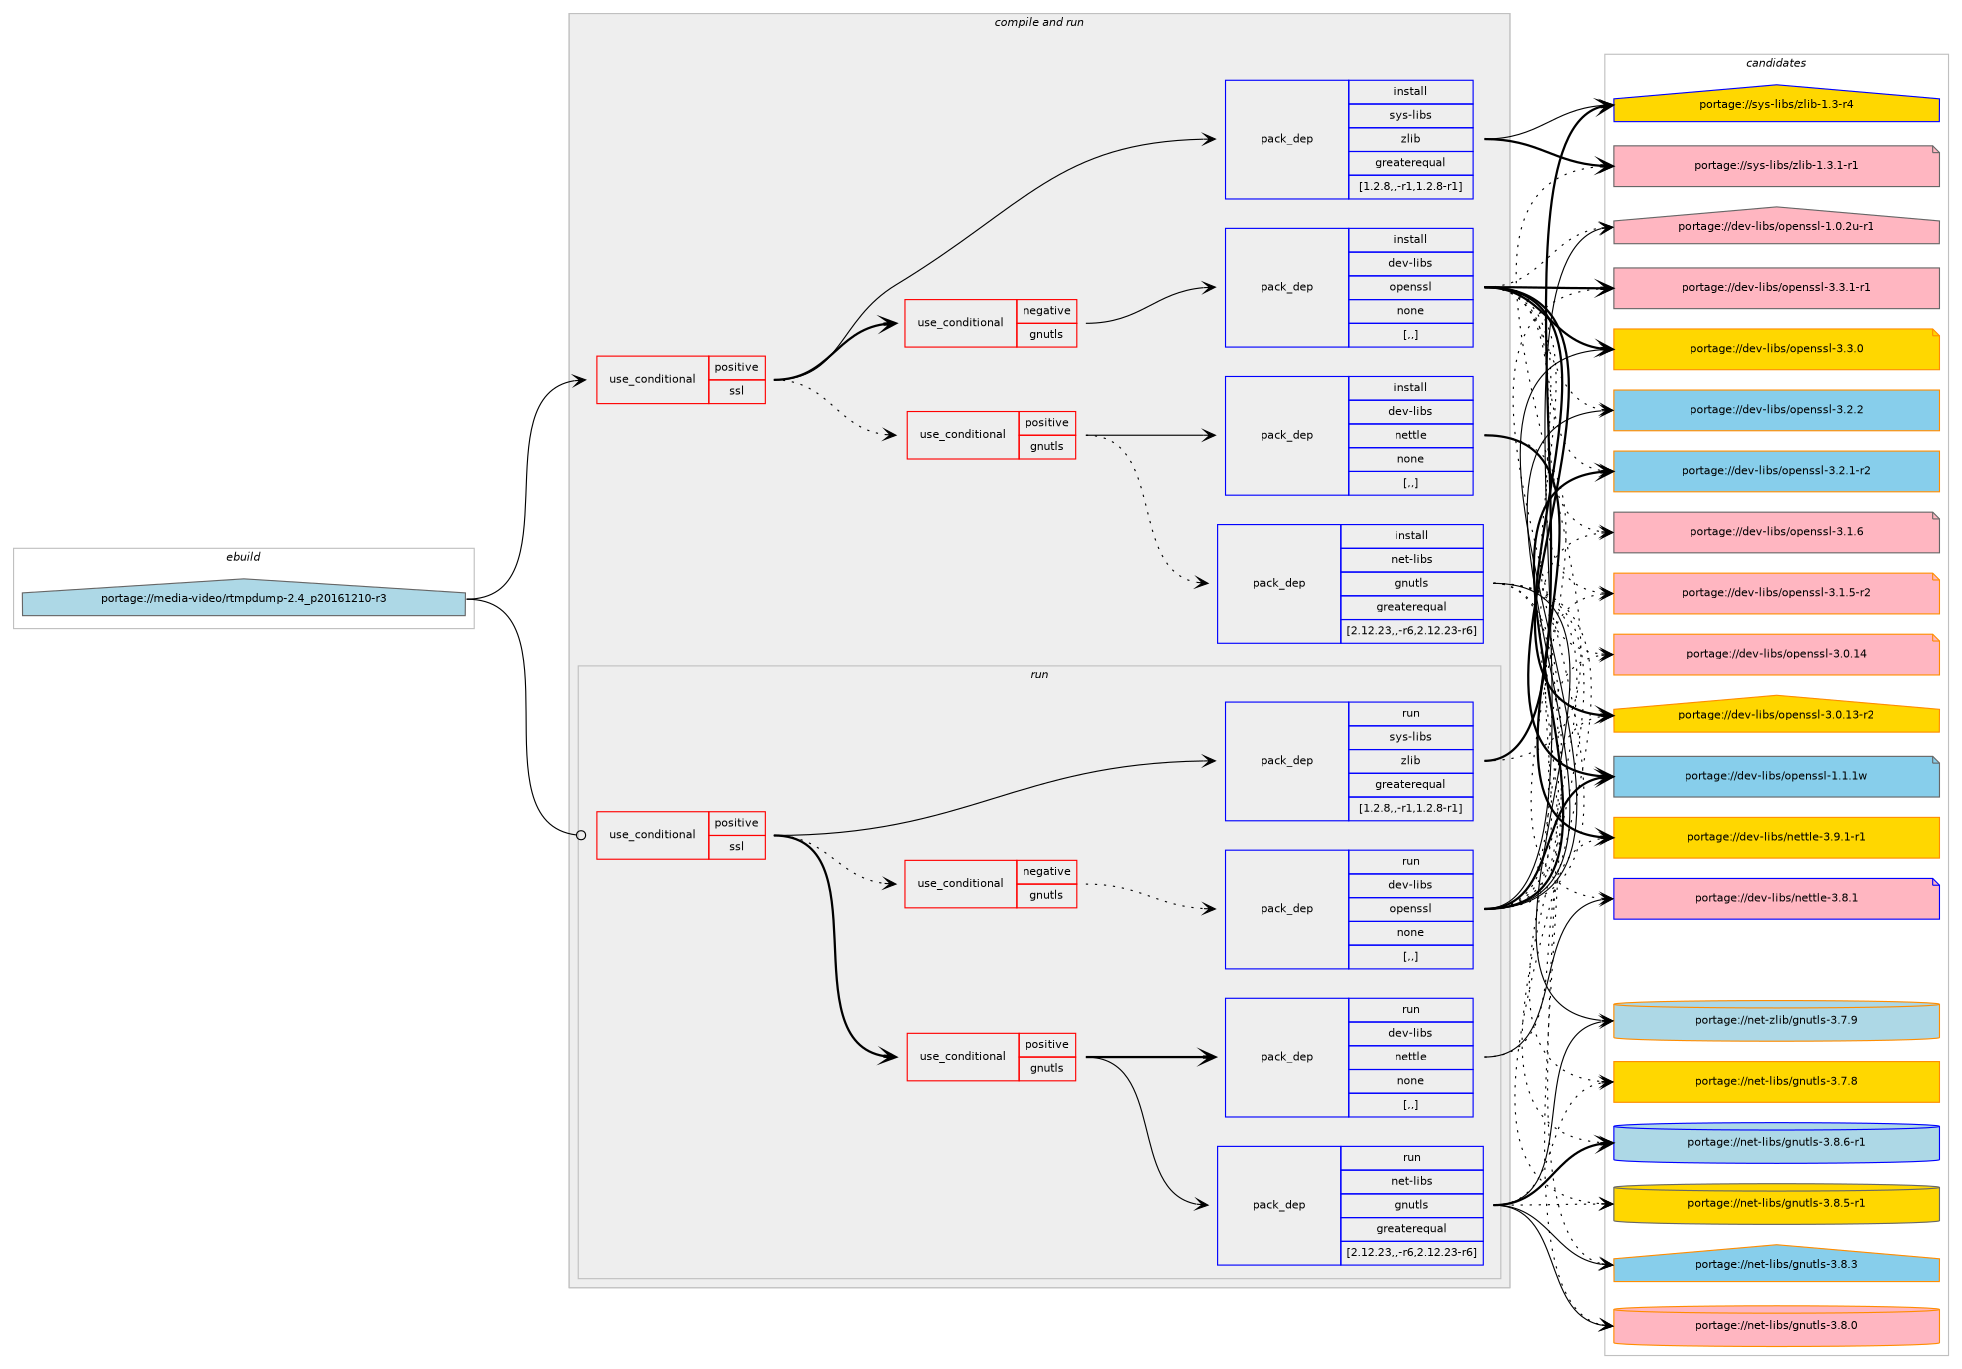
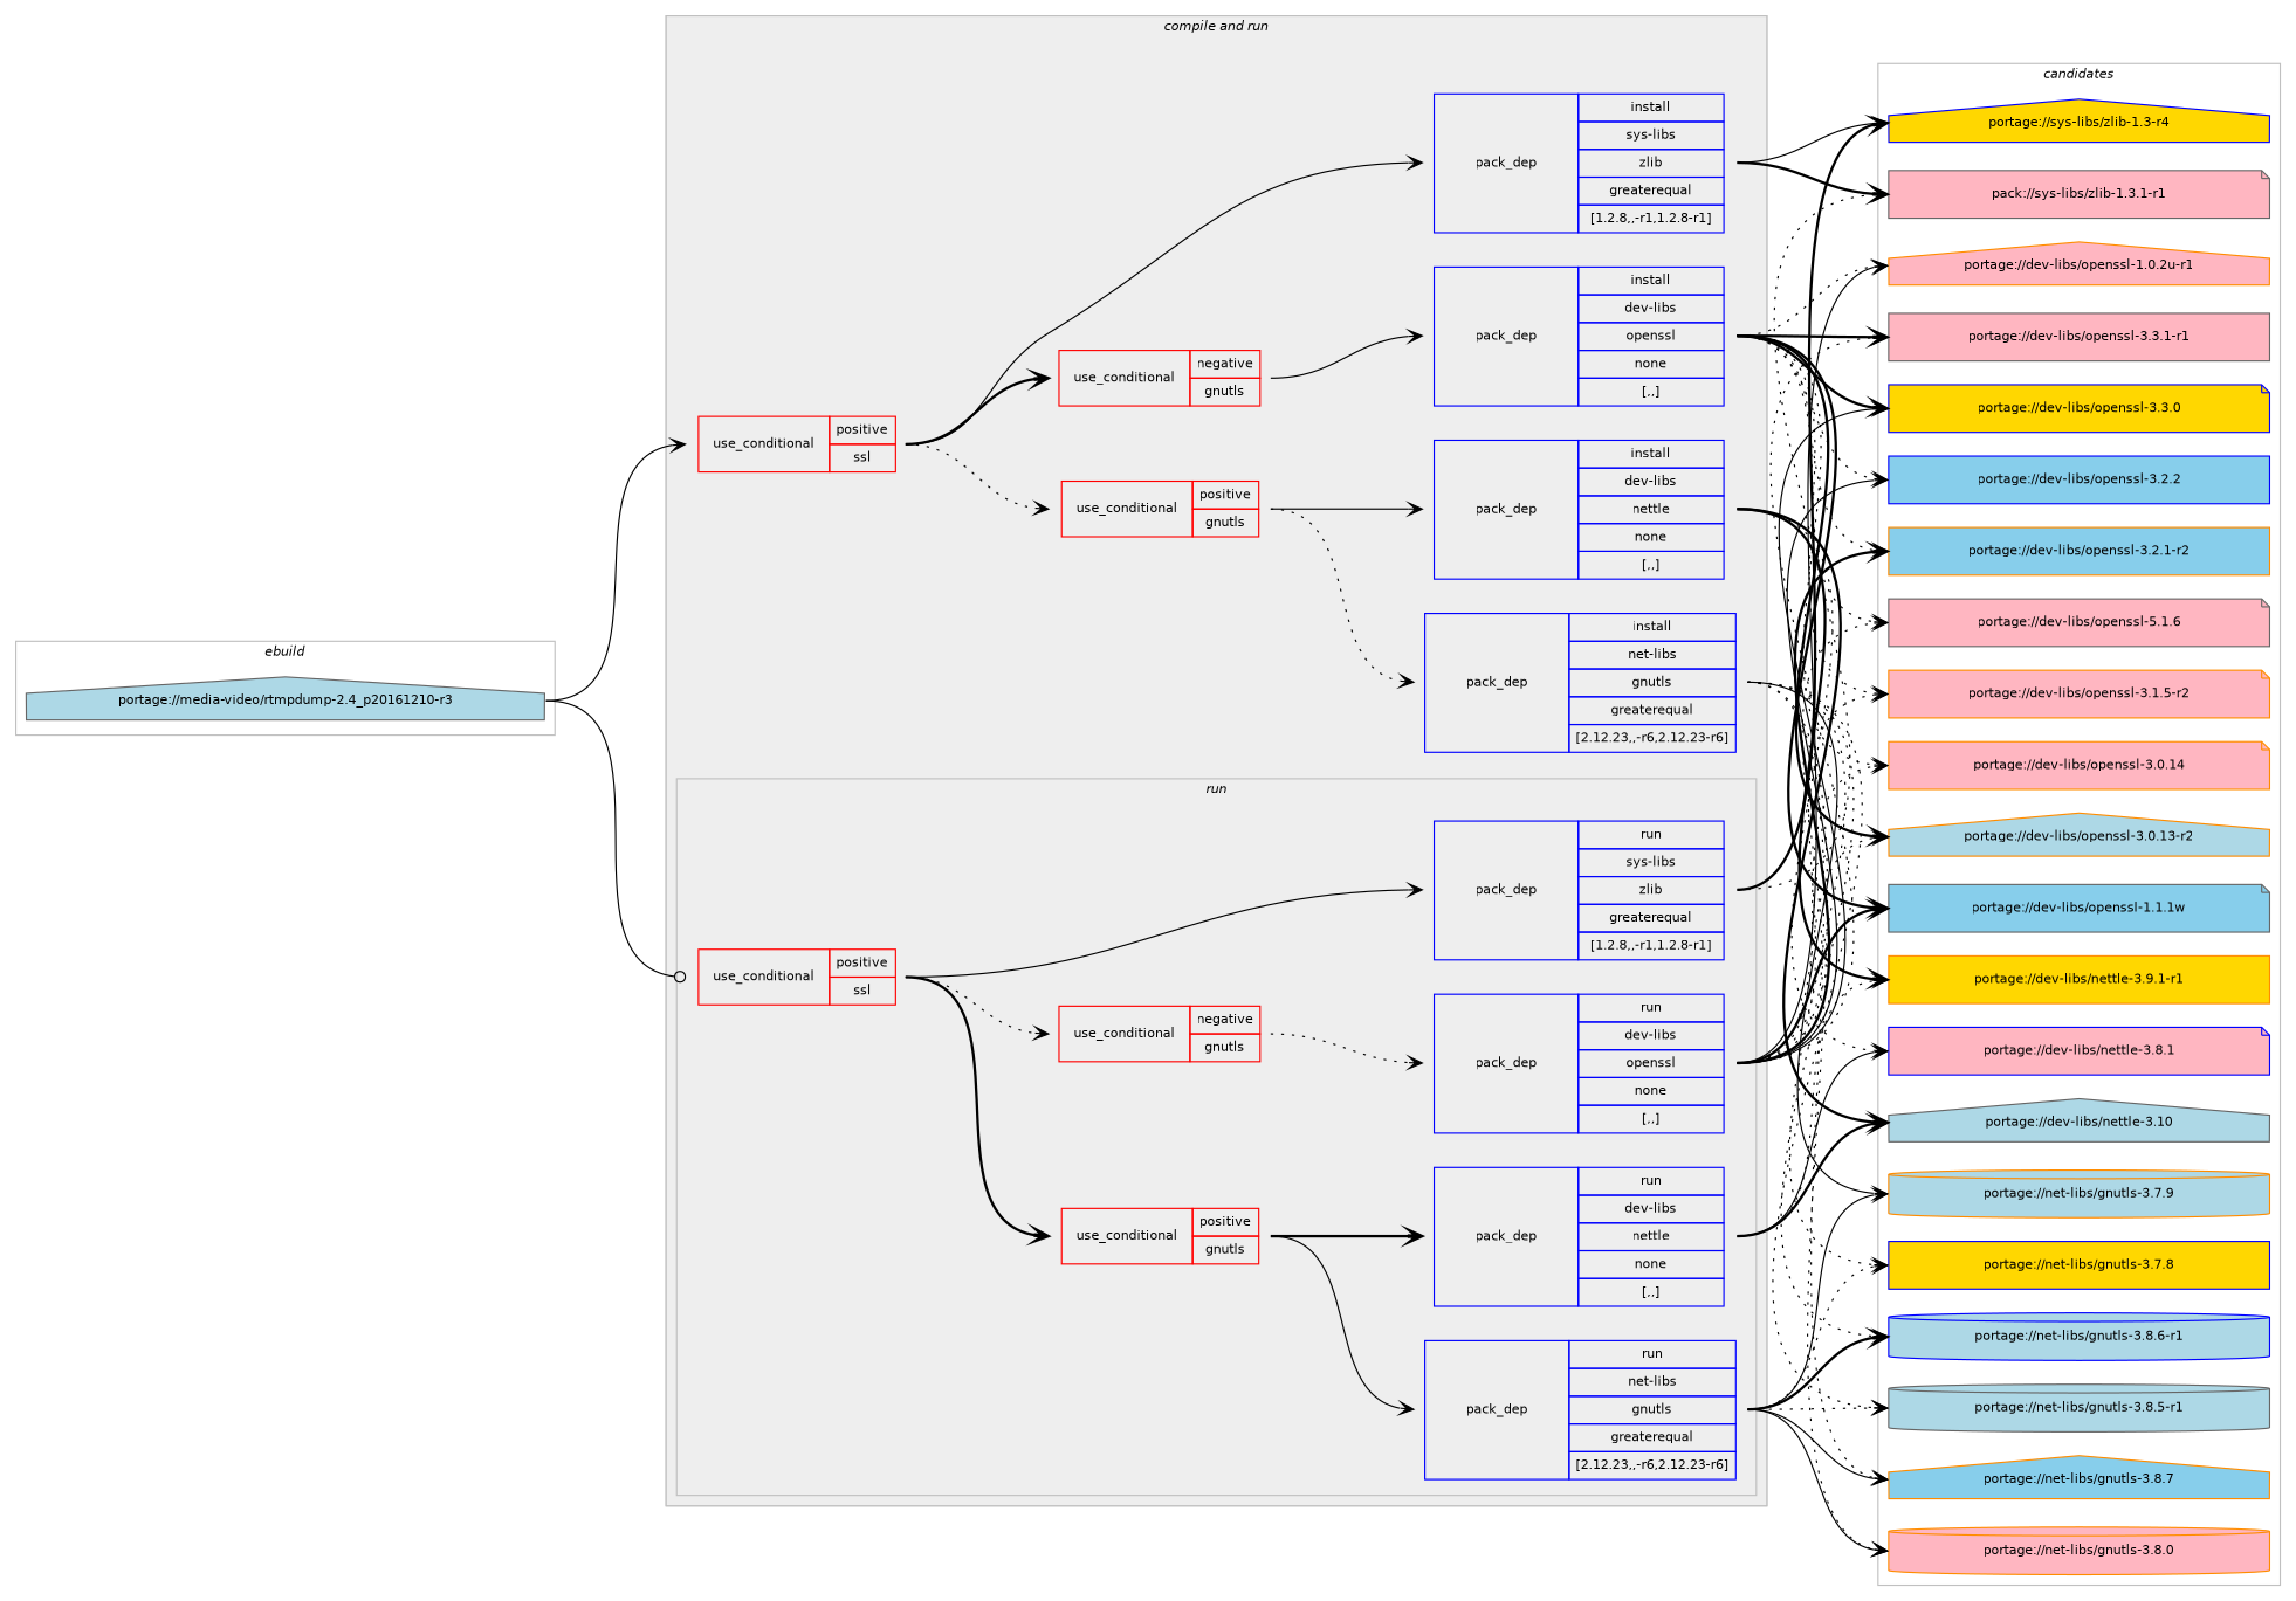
  digraph {
    compound=true
    concentrate=true
    fontname=Helvetica
    fontsize=10
    newrank=true
    rankdir=LR
    ranksep=1.5
    node [color=blue fontname=Helvetica fontsize=10 shape=none style=filled]
    edge [arrowhead=vee headport=w style=dotted tailport=e weight=100]
    n1 [color=gray40 fillcolor=lightblue label="portage://media-video/rtmpdump-2.4_p20161210-r3" shape=house width=4]
    n2 [label=<<TABLE BORDER="0" CELLBORDER="1" CELLSPACING="0" CELLPADDING="4" WIDTH="220"><TR><TD ROWSPAN="6" CELLPADDING="30">pack_dep</TD></TR><TR><TD WIDTH="110">install</TD></TR><TR><TD>net-libs</TD></TR><TR><TD>gnutls</TD></TR><TR><TD>greaterequal</TD></TR><TR><TD>[2.12.23,,-r6,2.12.23-r6]</TD></TR></TABLE>> style=""]
    n3 [label=<<TABLE BORDER="0" CELLBORDER="1" CELLSPACING="0" CELLPADDING="4" WIDTH="220"><TR><TD ROWSPAN="6" CELLPADDING="30">pack_dep</TD></TR><TR><TD WIDTH="110">install</TD></TR><TR><TD>dev-libs</TD></TR><TR><TD>nettle</TD></TR><TR><TD>none</TD></TR><TR><TD>[,,]</TD></TR></TABLE>> style=""]
    n4 [color=red label=<<TABLE BORDER="0" CELLBORDER="1" CELLSPACING="0" CELLPADDING="4"><TR><TD ROWSPAN="3" CELLPADDING="10">use_conditional</TD></TR><TR><TD>positive</TD></TR><TR><TD>gnutls</TD></TR></TABLE>> style=""]
    n5 [label=<<TABLE BORDER="0" CELLBORDER="1" CELLSPACING="0" CELLPADDING="4" WIDTH="220"><TR><TD ROWSPAN="6" CELLPADDING="30">pack_dep</TD></TR><TR><TD WIDTH="110">install</TD></TR><TR><TD>dev-libs</TD></TR><TR><TD>openssl</TD></TR><TR><TD>none</TD></TR><TR><TD>[,,]</TD></TR></TABLE>> style=""]
    n6 [color=red label=<<TABLE BORDER="0" CELLBORDER="1" CELLSPACING="0" CELLPADDING="4"><TR><TD ROWSPAN="3" CELLPADDING="10">use_conditional</TD></TR><TR><TD>negative</TD></TR><TR><TD>gnutls</TD></TR></TABLE>> style=""]
    n7 [label=<<TABLE BORDER="0" CELLBORDER="1" CELLSPACING="0" CELLPADDING="4" WIDTH="220"><TR><TD ROWSPAN="6" CELLPADDING="30">pack_dep</TD></TR><TR><TD WIDTH="110">install</TD></TR><TR><TD>sys-libs</TD></TR><TR><TD>zlib</TD></TR><TR><TD>greaterequal</TD></TR><TR><TD>[1.2.8,,-r1,1.2.8-r1]</TD></TR></TABLE>> style=""]
    n8 [color=red label=<<TABLE BORDER="0" CELLBORDER="1" CELLSPACING="0" CELLPADDING="4"><TR><TD ROWSPAN="3" CELLPADDING="10">use_conditional</TD></TR><TR><TD>positive</TD></TR><TR><TD>ssl</TD></TR></TABLE>> style=""]
    n9 [label=<<TABLE BORDER="0" CELLBORDER="1" CELLSPACING="0" CELLPADDING="4" WIDTH="220"><TR><TD ROWSPAN="6" CELLPADDING="30">pack_dep</TD></TR><TR><TD WIDTH="110">run</TD></TR><TR><TD>net-libs</TD></TR><TR><TD>gnutls</TD></TR><TR><TD>greaterequal</TD></TR><TR><TD>[2.12.23,,-r6,2.12.23-r6]</TD></TR></TABLE>> style=""]
    n10 [label=<<TABLE BORDER="0" CELLBORDER="1" CELLSPACING="0" CELLPADDING="4" WIDTH="220"><TR><TD ROWSPAN="6" CELLPADDING="30">pack_dep</TD></TR><TR><TD WIDTH="110">run</TD></TR><TR><TD>dev-libs</TD></TR><TR><TD>nettle</TD></TR><TR><TD>none</TD></TR><TR><TD>[,,]</TD></TR></TABLE>> style=""]
    n11 [color=red label=<<TABLE BORDER="0" CELLBORDER="1" CELLSPACING="0" CELLPADDING="4"><TR><TD ROWSPAN="3" CELLPADDING="10">use_conditional</TD></TR><TR><TD>positive</TD></TR><TR><TD>gnutls</TD></TR></TABLE>> style=""]
    n12 [label=<<TABLE BORDER="0" CELLBORDER="1" CELLSPACING="0" CELLPADDING="4" WIDTH="220"><TR><TD ROWSPAN="6" CELLPADDING="30">pack_dep</TD></TR><TR><TD WIDTH="110">run</TD></TR><TR><TD>dev-libs</TD></TR><TR><TD>openssl</TD></TR><TR><TD>none</TD></TR><TR><TD>[,,]</TD></TR></TABLE>> style=""]
    n13 [color=red label=<<TABLE BORDER="0" CELLBORDER="1" CELLSPACING="0" CELLPADDING="4"><TR><TD ROWSPAN="3" CELLPADDING="10">use_conditional</TD></TR><TR><TD>negative</TD></TR><TR><TD>gnutls</TD></TR></TABLE>> style=""]
    n14 [label=<<TABLE BORDER="0" CELLBORDER="1" CELLSPACING="0" CELLPADDING="4" WIDTH="220"><TR><TD ROWSPAN="6" CELLPADDING="30">pack_dep</TD></TR><TR><TD WIDTH="110">run</TD></TR><TR><TD>sys-libs</TD></TR><TR><TD>zlib</TD></TR><TR><TD>greaterequal</TD></TR><TR><TD>[1.2.8,,-r1,1.2.8-r1]</TD></TR></TABLE>> style=""]
    n15 [color=red label=<<TABLE BORDER="0" CELLBORDER="1" CELLSPACING="0" CELLPADDING="4"><TR><TD ROWSPAN="3" CELLPADDING="10">use_conditional</TD></TR><TR><TD>positive</TD></TR><TR><TD>ssl</TD></TR></TABLE>> style=""]
    n16 [fillcolor=lightblue label="portage://net-libs/gnutls-3.8.6-r1" shape=cylinder width=4]
-   n17 [color=gray40 fillcolor=gold label="portage://net-libs/gnutls-3.8.5-r1" shape=cylinder width=4]
-   n18 [color=darkorange fillcolor=skyblue label="portage://net-libs/gnutls-3.8.3" shape=house width=4]
+   n17 [color=gray40 fillcolor=lightblue label="portage://net-libs/gnutls-3.8.5-r1" shape=cylinder width=4]
+   n18 [color=darkorange fillcolor=skyblue label="portage://net-libs/gnutls-3.8.7" shape=house width=4]
    n19 [color=darkorange fillcolor=lightpink label="portage://net-libs/gnutls-3.8.0" shape=cylinder width=4]
-   n20 [color=darkorange fillcolor=lightblue label="portage://net-zlib/gnutls-3.7.9" shape=cylinder width=4]
-   n21 [color=darkorange fillcolor=gold label="portage://net-libs/gnutls-3.7.8" shape=box width=4]
+   n20 [color=darkorange fillcolor=lightblue label="portage://net-libs/gnutls-3.7.9" shape=cylinder width=4]
+   n21 [fillcolor=gold label="portage://net-libs/gnutls-3.7.8" shape=box width=4]
+   n22 [color=gray40 fillcolor=lightblue label="portage://dev-libs/nettle-3.10" shape=house width=4]
    n23 [color=darkorange fillcolor=gold label="portage://dev-libs/nettle-3.9.1-r1" shape=box width=4]
    n24 [fillcolor=lightpink label="portage://dev-libs/nettle-3.8.1" shape=note width=4]
    n25 [color=gray40 fillcolor=lightpink label="portage://dev-libs/openssl-3.3.1-r1" shape=box width=4]
-   n26 [color=darkorange fillcolor=gold label="portage://dev-libs/openssl-3.3.0" shape=note width=4]
-   n27 [color=darkorange fillcolor=skyblue label="portage://dev-libs/openssl-3.2.2" shape=box width=4]
+   n26 [fillcolor=gold label="portage://dev-libs/openssl-3.3.0" shape=note width=4]
+   n27 [fillcolor=skyblue label="portage://dev-libs/openssl-3.2.2" shape=box width=4]
    n28 [color=darkorange fillcolor=skyblue label="portage://dev-libs/openssl-3.2.1-r2" shape=box width=4]
-   n29 [color=gray40 fillcolor=lightpink label="portage://dev-libs/openssl-3.1.6" shape=note width=4]
+   n29 [color=gray40 fillcolor=lightpink label="portage://dev-libs/openssl-5.1.6" shape=note width=4]
    n30 [color=darkorange fillcolor=lightpink label="portage://dev-libs/openssl-3.1.5-r2" shape=note width=4]
    n31 [color=darkorange fillcolor=lightpink label="portage://dev-libs/openssl-3.0.14" shape=note width=4]
-   n32 [color=darkorange fillcolor=gold label="portage://dev-libs/openssl-3.0.13-r2" shape=house width=4]
+   n32 [color=darkorange fillcolor=lightblue label="portage://dev-libs/openssl-3.0.13-r2" shape=house width=4]
    n33 [color=gray40 fillcolor=skyblue label="portage://dev-libs/openssl-1.1.1w" shape=note width=4]
-   n34 [color=gray40 fillcolor=lightpink label="portage://dev-libs/openssl-1.0.2u-r1" shape=house width=4]
-   n35 [color=gray40 fillcolor=lightpink label="portage://sys-libs/zlib-1.3.1-r1" shape=note width=4]
+   n34 [color=darkorange fillcolor=lightpink label="portage://dev-libs/openssl-1.0.2u-r1" shape=house width=4]
+   n35 [color=gray40 fillcolor=lightpink label="pack://sys-libs/zlib-1.3.1-r1" shape=note width=4]
    n36 [fillcolor=gold label="portage://sys-libs/zlib-1.3-r4" shape=house width=4]
    subgraph cluster_1 {
      color=gray
      label=<<i>dependencies</i>>
      subgraph cluster_2 {
        color=gray
        fillcolor="#eeeeee"
        label=<<i>compile</i>>
        style=filled
        subgraph sub_3 {
          color=gray
          fillcolor="#eeeeee"
          label=<<i>compile</i>>
          style=filled
          n8
          subgraph sub_4 {
            color=gray
            fillcolor="#eeeeee"
            label=<<i>compile</i>>
            style=filled
            n4
            subgraph sub_5 {
              color=gray
              fillcolor="#eeeeee"
              label=<<i>compile</i>>
              style=filled
              n2
            }
            subgraph sub_6 {
              color=gray
              fillcolor="#eeeeee"
              label=<<i>compile</i>>
              style=filled
              n3
            }
          }
          subgraph sub_7 {
            color=gray
            fillcolor="#eeeeee"
            label=<<i>compile</i>>
            style=filled
            n6
            subgraph sub_8 {
              color=gray
              fillcolor="#eeeeee"
              label=<<i>compile</i>>
              style=filled
              n5
            }
          }
          subgraph sub_9 {
            color=gray
            fillcolor="#eeeeee"
            label=<<i>compile</i>>
            style=filled
            n7
          }
        }
      }
      subgraph cluster_10 {
        color=gray
        fillcolor="#eeeeee"
        label=<<i>compile and run</i>>
        style=filled
      }
      subgraph cluster_11 {
        color=gray
        fillcolor="#eeeeee"
        label=<<i>run</i>>
        style=filled
        subgraph sub_12 {
          color=gray
          fillcolor="#eeeeee"
          label=<<i>run</i>>
          style=filled
          n15
          subgraph sub_13 {
            color=gray
            fillcolor="#eeeeee"
            label=<<i>run</i>>
            style=filled
            n11
            subgraph sub_14 {
              color=gray
              fillcolor="#eeeeee"
              label=<<i>run</i>>
              style=filled
              n9
            }
            subgraph sub_15 {
              color=gray
              fillcolor="#eeeeee"
              label=<<i>run</i>>
              style=filled
              n10
            }
          }
          subgraph sub_16 {
            color=gray
            fillcolor="#eeeeee"
            label=<<i>run</i>>
            style=filled
            n13
            subgraph sub_17 {
              color=gray
              fillcolor="#eeeeee"
              label=<<i>run</i>>
              style=filled
              n12
            }
          }
          subgraph sub_18 {
            color=gray
            fillcolor="#eeeeee"
            label=<<i>run</i>>
            style=filled
            n14
          }
        }
      }
    }
    subgraph cluster_19 {
      color=gray
      label=<<i>ebuild</i>>
      n1
    }
    subgraph cluster_20 {
      color=gray
      label=<<i>candidates</i>>
      rank=same
      subgraph sub_21 {
        color=black
        label=<<i>candidates</i>>
        nodesep=1
        rank=same
        n16
        n17
        n18
        n19
        n20
        n21
      }
      subgraph sub_22 {
        color=black
        label=<<i>candidates</i>>
        nodesep=1
        rank=same
+       n22
        n23
        n24
      }
      subgraph sub_23 {
        color=black
        label=<<i>candidates</i>>
        nodesep=1
        rank=same
        n25
        n26
        n27
        n28
        n29
        n30
        n31
        n32
        n33
        n34
      }
      subgraph sub_24 {
        color=black
        label=<<i>candidates</i>>
        nodesep=1
        rank=same
        n35
        n36
      }
      subgraph sub_25 {
        color=black
        label=<<i>candidates</i>>
        nodesep=1
        rank=same
        n16
        n17
        n18
        n19
        n20
        n21
      }
      subgraph sub_26 {
        color=black
        label=<<i>candidates</i>>
        nodesep=1
        rank=same
+       n22
        n23
        n24
      }
      subgraph sub_27 {
        color=black
        label=<<i>candidates</i>>
        nodesep=1
        rank=same
        n25
        n26
        n27
        n28
        n29
        n30
        n31
        n32
        n33
        n34
      }
      subgraph sub_28 {
        color=black
        label=<<i>candidates</i>>
        nodesep=1
        rank=same
        n35
        n36
      }
    }
    n1 -> n8 [style=solid weight=20]
    n1 -> n15 [arrowhead=odot style=solid weight=20]
    n2 -> n16
    n2 -> n17
    n2 -> n18
    n2 -> n19
    n2 -> n20 [style=solid]
    n2 -> n21
+   n3 -> n22 [style=bold]
    n3 -> n23 [style=bold]
    n3 -> n24
    n4 -> n2 [weight=20]
    n4 -> n3 [style=solid weight=20]
    n5 -> n25 [style=bold]
    n5 -> n26 [style=bold]
    n5 -> n27
    n5 -> n28
    n5 -> n29
    n5 -> n30
    n5 -> n31
    n5 -> n32 [style=bold]
    n5 -> n33 [style=bold]
    n5 -> n34
    n6 -> n5 [style=solid weight=20]
    n7 -> n35 [style=bold]
    n7 -> n36 [style=solid]
    n8 -> n4 [weight=20]
    n8 -> n6 [style=bold weight=20]
    n8 -> n7 [style=solid weight=20]
    n9 -> n16 [style=bold]
    n9 -> n17
    n9 -> n18 [style=solid]
    n9 -> n19 [style=solid]
    n9 -> n20 [style=solid]
    n9 -> n21
+   n10 -> n22 [style=bold]
    n10 -> n23
    n10 -> n24 [style=solid]
    n11 -> n9 [style=solid weight=20]
    n11 -> n10 [style=bold weight=20]
    n12 -> n25
    n12 -> n26 [style=solid]
    n12 -> n27 [style=solid]
    n12 -> n28 [style=bold]
    n12 -> n29
    n12 -> n30
    n12 -> n31
    n12 -> n32
    n12 -> n33 [style=bold]
    n12 -> n34 [style=solid]
    n13 -> n12 [weight=20]
    n14 -> n35
    n14 -> n36 [style=bold]
    n15 -> n11 [style=bold weight=20]
    n15 -> n13 [weight=20]
    n15 -> n14 [style=solid weight=20]
  }
